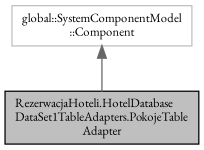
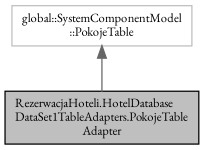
  digraph {
    fontname="EB Garamond"
    node [fontname="EB Garamond" fontsize=10 shape=record style=filled]
    n1 [color=black fillcolor=grey75 fontcolor=black height=0.2 label="RezerwacjaHoteli.HotelDatabase\lDataSet1TableAdapters.PokojeTable\lAdapter" width=0.4]
-   n2 [color=grey75 fillcolor=white height=0.2 label="global::SystemComponentModel\l::Component" width=0.4]
+   n2 [color=grey75 fillcolor=white height=0.2 label="global::SystemComponentModel\l::PokojeTable" width=0.4]
    n2 -> n1 [color=gray40 dir=back fontname="EB Garamond" fontsize=10 labelfontname=Helvetica labelfontsize=10 style=solid]
  }
